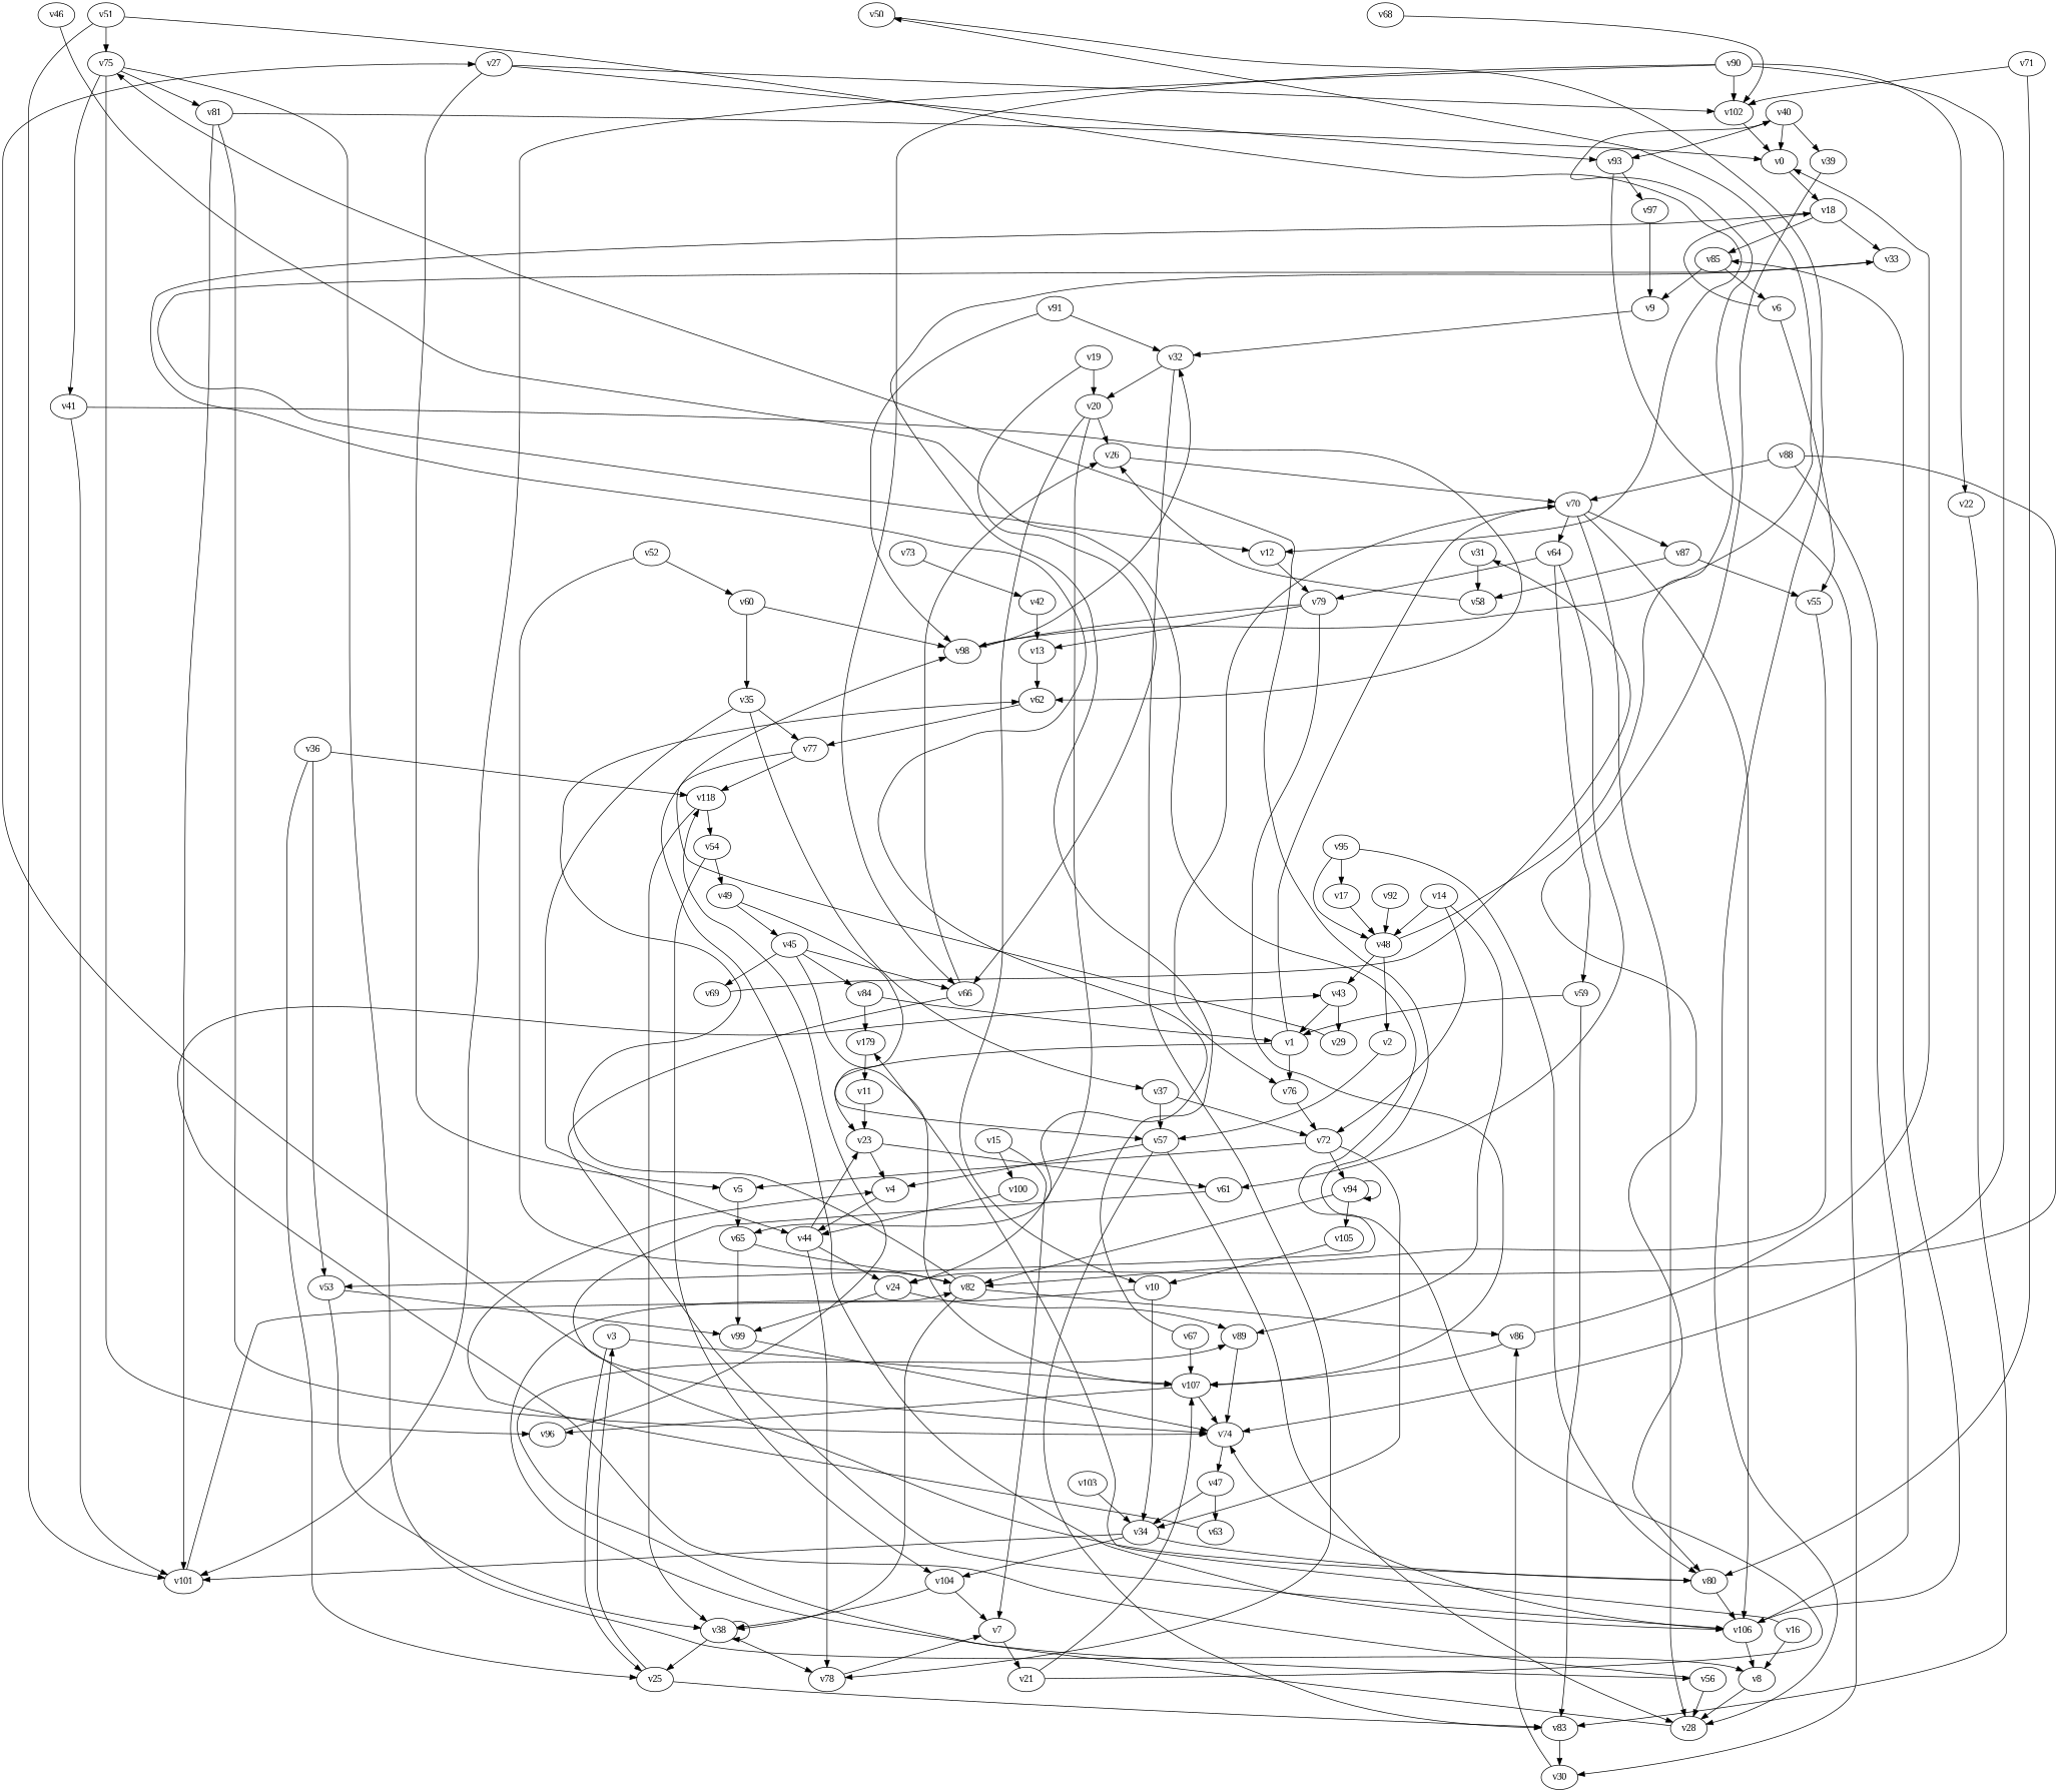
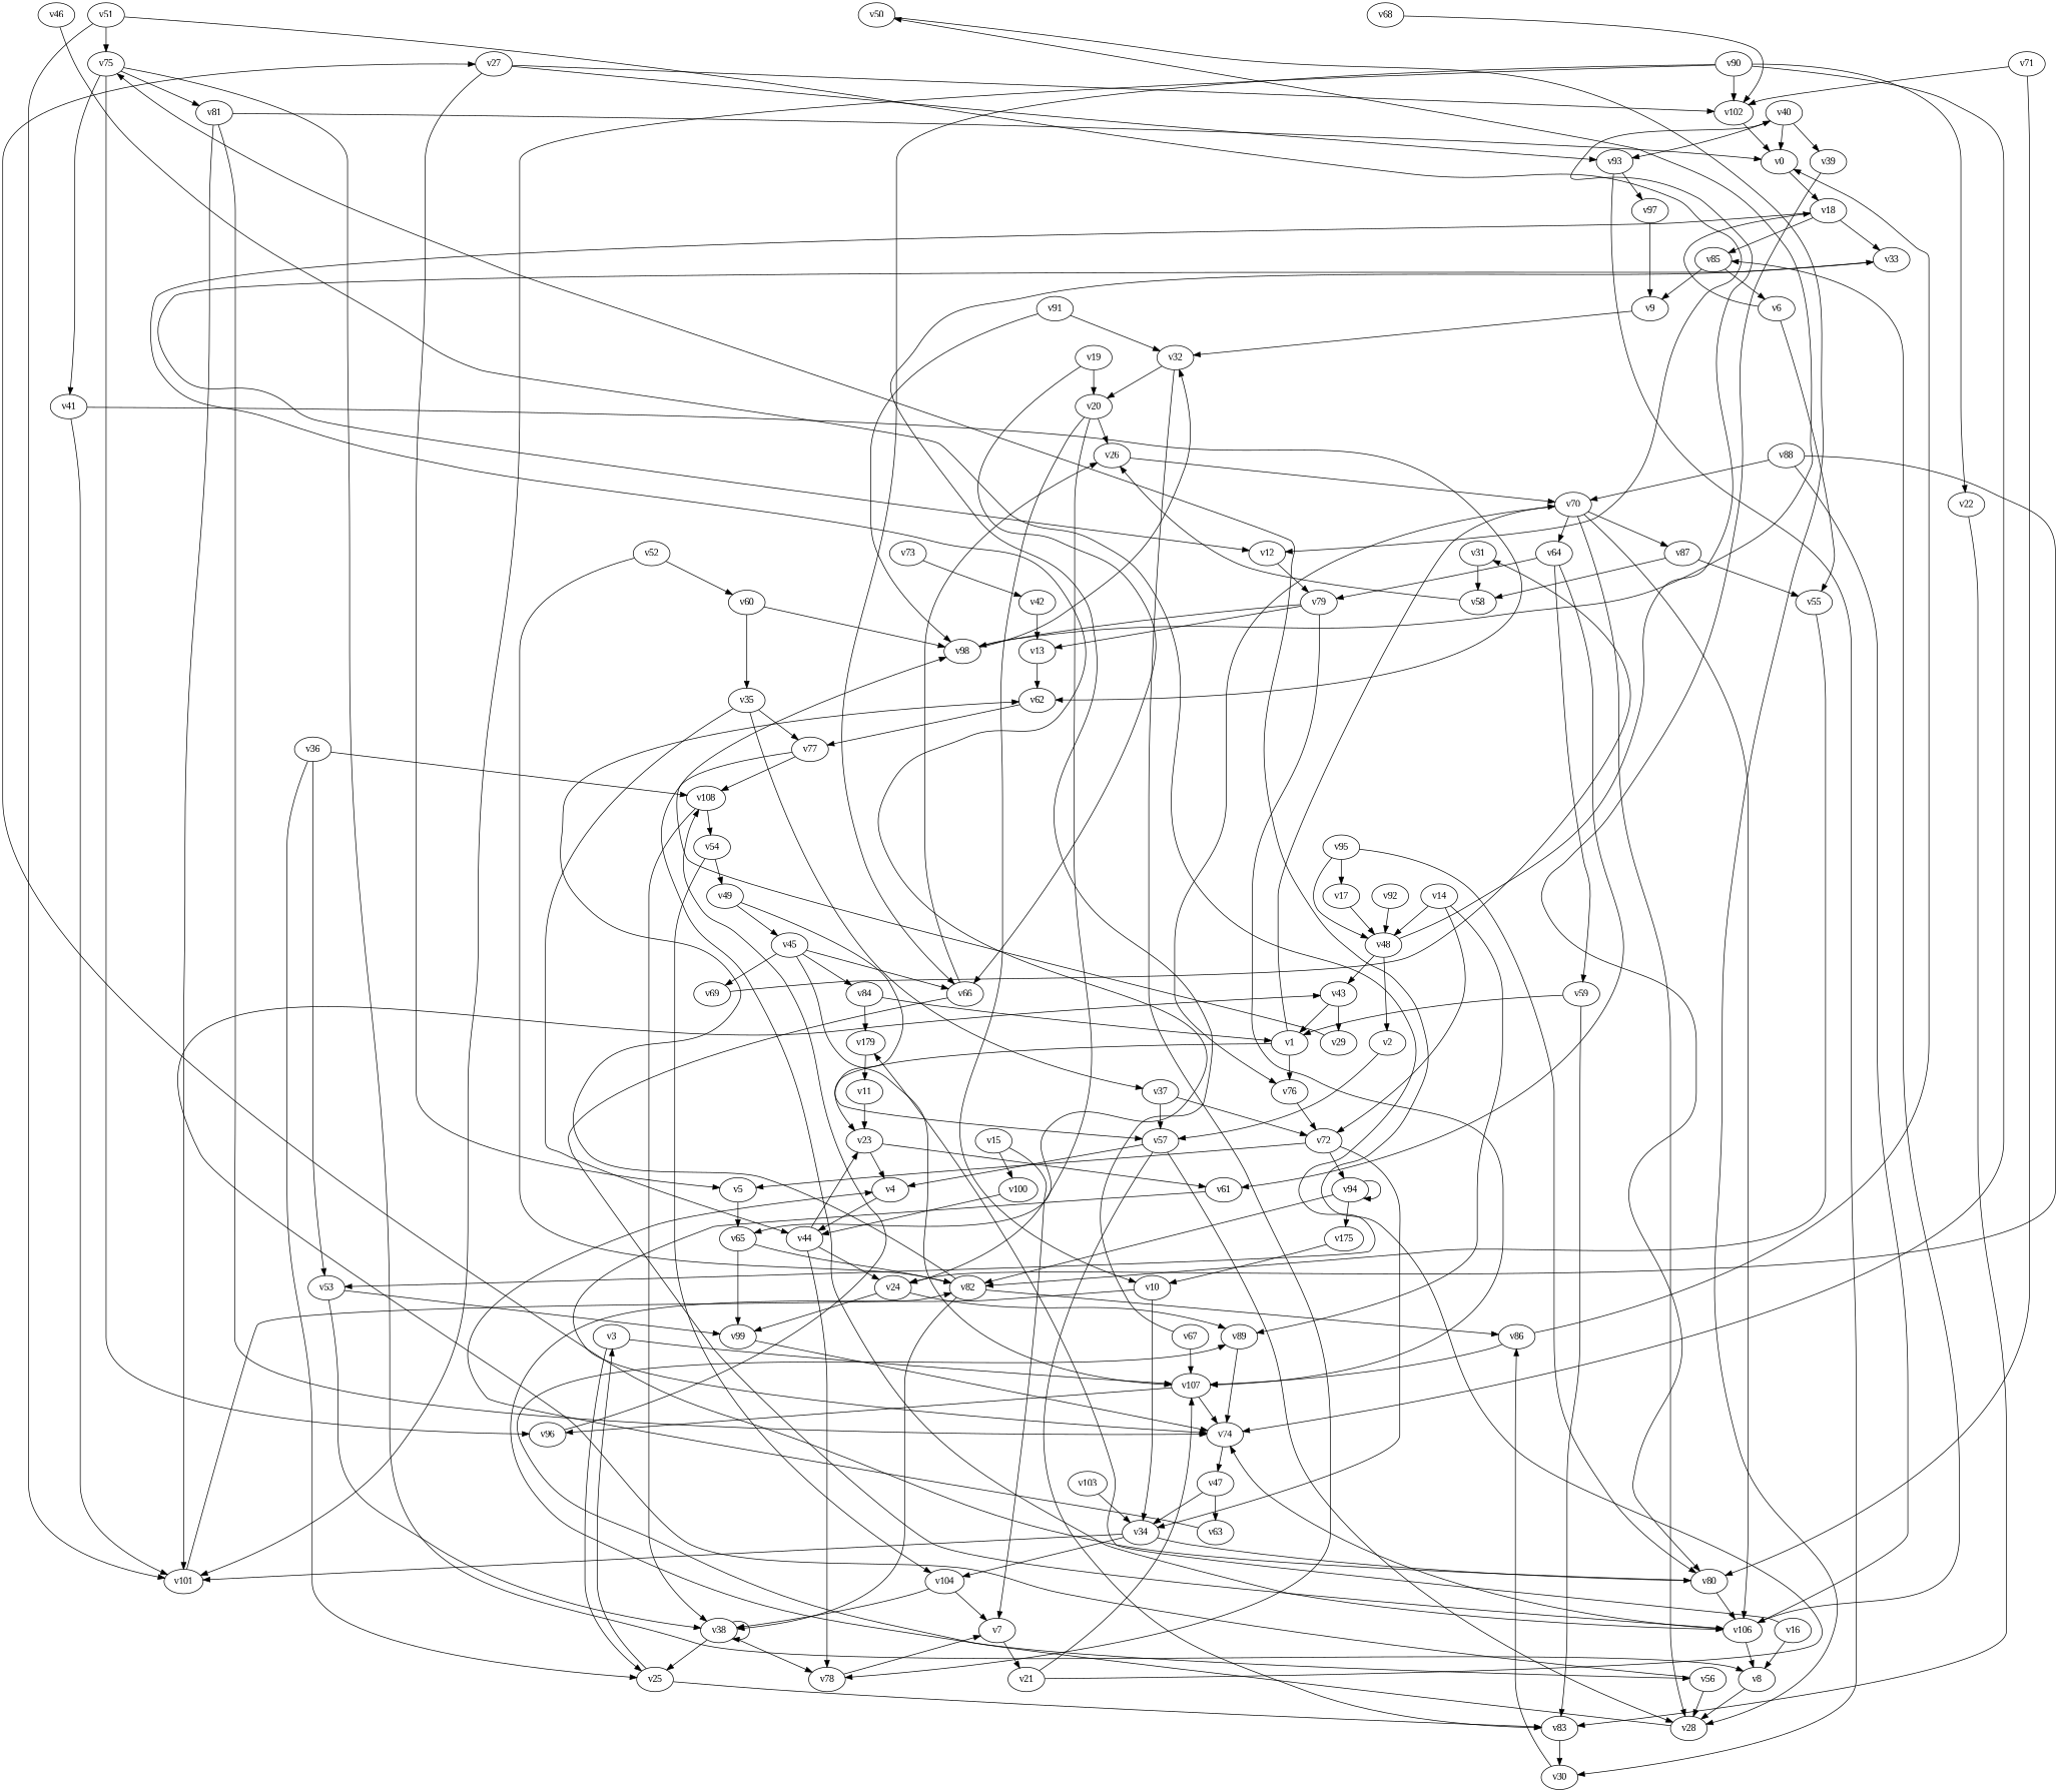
  digraph {
    fontname="Liberation Serif"
    node [fontname="Liberation Serif" player=0]
    edge [fontname="Liberation Serif"]
    v0 [player=1]
    v18
    v65 [player=1]
    v33 [player=1]
    v85
    v1 [player=1]
    v23
    v70 [player=1]
    v76 [player=1]
    v4 [player=1]
    v61
    v28 [player=1]
    v64
    v106
    v87
    v72
    v2
    v57
    v83
    v3 [player=1]
    v25 [player=1]
    v107 [player=1]
    v74
    v96
    v44
    v24
    v78
    v5 [player=1]
    v99 [player=1]
    v82
    v6
    v55 [player=1]
    v7 [player=1]
    v21 [player=1]
    v75
    v8
    v89
    v9 [player=1]
    v32 [player=1]
    v20 [player=1]
    v10 [player=1]
    v34
    v56
    v80 [player=1]
    v101
    v104
    v43 [player=1]
    v11 [player=1]
    v12 [player=1]
    v79 [player=1]
    v13
    v98 [player=1]
    v62 [player=1]
    v77
    v14 [player=1]
    v48
    v40 [player=1]
    v94
    v15
    v100 [player=1]
    v16
    n62 [label=v179]
    v17
    v19
    v66
    v26
    v41
    v81 [player=1]
    v22 [player=1]
    v30
    v27
    v93
    v102
    v97 [player=1]
    v29
    v50
    v86 [player=1]
    v31 [player=1]
    v58 [player=1]
    v38 [player=1]
    v35 [player=1]
    v37 [player=1]
-   v108 [label=v118]
+   v108
    v36
    v53 [player=1]
    v54
    v39
    v42
    v45
    v69 [player=1]
    v84
    v46 [player=1]
    v47
    v63
    v49 [player=1]
    v51
    v52
    v60
    v59 [player=1]
    v67 [player=1]
    v68 [player=1]
    v71 [player=1]
-   v105 [player=1]
+   v105 [player=1 label=v175]
    v73
    v88 [player=1]
    v90
    v91 [player=1]
    v92
    v95 [player=1]
    v103
    v0 -> v18
    v18 -> v65 [constraint="t < 5"]
    v18 -> v33
    v18 -> v85
    v65 -> v99
    v65 -> v82
    v33 -> v12 [constraint="t >= 4"]
    v85 -> v6
    v85 -> v9
    v1 -> v23 [constraint="t >= 2"]
    v1 -> v70
    v1 -> v76
    v23 -> v4
    v23 -> v61
    v70 -> v76
    v70 -> v28
    v70 -> v64
    v70 -> v106
    v70 -> v87
    v76 -> v72
    v4 -> v44
    v61 -> v74 [constraint="t < 5"]
    v28 -> v89 [constraint="t mod 3 == 0"]
    v64 -> v61
    v64 -> v79
    v64 -> v59
    v106 -> v85
    v106 -> v74
    v106 -> v8
    v87 -> v55
    v87 -> v58
    v72 -> v5
    v72 -> v34
    v72 -> v94
    v2 -> v57
    v57 -> v4
    v57 -> v28
    v57 -> v83
    v83 -> v30
    v3 -> v25
    v3 -> v107
    v25 -> v83
    v25 -> v3 [constraint="t < 9"]
    v107 -> v74
    v107 -> v96
    v74 -> v47
    v96 -> v108 [constraint="t < 6"]
    v44 -> v23
    v44 -> v24
    v44 -> v78
    v24 -> v99
    v24 -> v89
    v78 -> v7 [constraint="t >= 4"]
    v5 -> v65
    v99 -> v74 [constraint="t < 15"]
    v82 -> v62 [constraint="t mod 4 == 3"]
    v82 -> v86
    v82 -> v38
    v6 -> v18
    v6 -> v55
    v55 -> v82
    v7 -> v21
    v21 -> v107
    v21 -> v75 [constraint="t mod 5 == 1"]
    v75 -> v96
    v75 -> v8
    v75 -> v41
    v75 -> v81
    v8 -> v28
    v89 -> v74
    v9 -> v32
    v32 -> v78
    v32 -> v20
    v20 -> v24
    v20 -> v10
    v20 -> v26
    v10 -> v34
    v10 -> v56 [constraint="t < 11"]
    v34 -> v80
    v34 -> v101
    v34 -> v104
    v56 -> v28
    v56 -> v43 [constraint="t < 12"]
    v80 -> v106
    v80 -> v27 [constraint="t >= 3"]
    v101 -> v82 [constraint="t mod 3 == 0"]
    v104 -> v7
    v104 -> v38
    v43 -> v1
    v43 -> v29
    v11 -> v23
    v12 -> v79
    v79 -> v107
    v79 -> v13
    v79 -> v98
    v13 -> v62
    v98 -> v32
    v98 -> v50 [constraint="t mod 3 == 0"]
    v62 -> v77
    v77 -> v106 [constraint="t mod 3 == 1"]
    v77 -> v108
    v14 -> v72
    v14 -> v89
    v14 -> v48
    v48 -> v2
    v48 -> v43
    v48 -> v40 [constraint="t < 12"]
    v40 -> v0
    v40 -> v93
    v40 -> v39
    v94 -> v82
    v94 -> v94
    v94 -> v105
    v15 -> v7
    v15 -> v100
    v100 -> v44
    v16 -> v8
    v16 -> n62 [constraint="t mod 4 == 0"]
    n62 -> v11
    v17 -> v48
    v19 -> v20
    v19 -> v66 [constraint="t < 7"]
    v66 -> v106 [constraint="t >= 3"]
    v66 -> v26
    v26 -> v70
    v41 -> v101
    v41 -> v62 [constraint="t mod 4 == 3"]
    v81 -> v0
    v81 -> v74
    v81 -> v101
    v22 -> v83
    v30 -> v86
    v27 -> v5
    v27 -> v93
    v27 -> v102
    v93 -> v30
    v93 -> v97
    v102 -> v0
    v97 -> v9
    v29 -> v98 [constraint="t >= 1"]
    v50 -> v28 [constraint="t mod 3 == 1"]
    v86 -> v0
    v86 -> v107
    v31 -> v58
    v58 -> v26 [constraint="t >= 4"]
    v38 -> v25
    v38 -> v78
    v38 -> v38
    v35 -> v44
    v35 -> v77
    v35 -> v37
    v37 -> v72
    v37 -> v57
    v108 -> v38
    v108 -> v54
    v36 -> v25
    v36 -> v108
    v36 -> v53
    v53 -> v99
    v53 -> v38
    v54 -> v104
    v54 -> v49
    v39 -> v80 [constraint="t < 13"]
    v42 -> v13
    v45 -> v107
    v45 -> v66
    v45 -> v69
    v45 -> v84
    v69 -> v31 [constraint="t < 14"]
    v84 -> v1
    v84 -> n62
    v46 -> v53 [constraint="t < 7"]
    v47 -> v34
    v47 -> v63
    v63 -> v4 [constraint="t < 7"]
    v49 -> v57 [constraint="t >= 1"]
    v49 -> v45
    v51 -> v75
    v51 -> v101
    v51 -> v12 [constraint="t >= 3"]
    v52 -> v82
    v52 -> v60
    v60 -> v98
    v60 -> v35
    v59 -> v1
    v59 -> v83
    v67 -> v33 [constraint="t < 12"]
    v67 -> v107
    v68 -> v102 [constraint="t mod 3 == 1"]
    v71 -> v80
    v71 -> v102
    v105 -> v10
    v73 -> v42
    v88 -> v70
    v88 -> v106
    v88 -> v24 [constraint="t >= 2"]
    v90 -> v74
    v90 -> v101
    v90 -> v66
    v90 -> v22
    v90 -> v102
    v91 -> v32
    v91 -> v98
    v92 -> v48
    v95 -> v80
    v95 -> v48
    v95 -> v17
    v103 -> v34
  }
